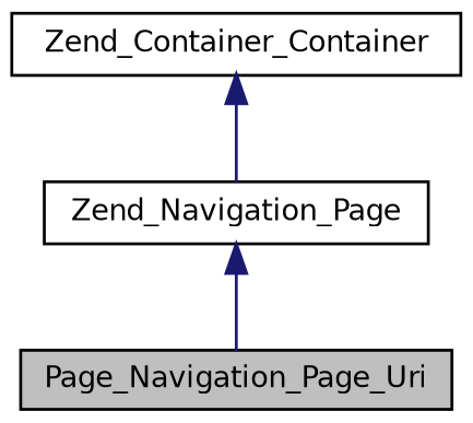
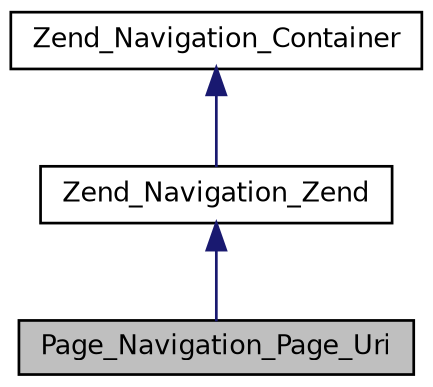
  digraph {
    node [color=black fillcolor=white fontname=Helvetica fontsize=10 shape=record style=filled]
    edge [color=midnightblue dir=back fontname=Helvetica fontsize=10 labelfontname=Helvetica labelfontsize=10 style=solid]
    n1 [fillcolor=grey75 fontcolor=black height=0.2 label=Page_Navigation_Page_Uri width=0.4]
-   n2 [height=0.2 label=Zend_Navigation_Page width=0.4]
-   n3 [height=0.2 label=Zend_Container_Container width=0.4]
+   n2 [height=0.2 label=Zend_Navigation_Zend width=0.4]
+   n3 [height=0.2 label=Zend_Navigation_Container width=0.4]
    n2 -> n1
    n3 -> n2
  }
